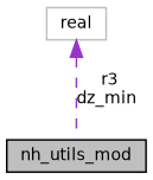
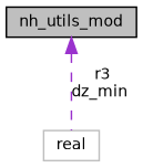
  digraph {
    node [fontname=Helvetica fontsize=10 shape=record style=filled]
    n1 [color=black fillcolor=grey75 fontcolor=black height=0.2 label=nh_utils_mod width=0.4]
    n2 [color=grey75 fillcolor=white height=0.2 label=real width=0.4]
-   n2 -> n1 [color=darkorchid3 dir=back fontname=Helvetica fontsize=10 label=" r3\ndz_min" labelfontname=Helvetica labelfontsize=10 style=dashed]
+   n1 -> n2 [color=darkorchid3 dir=back fontname=Helvetica fontsize=10 label=" r3\ndz_min" labelfontname=Helvetica labelfontsize=10 style=dashed]
  }
